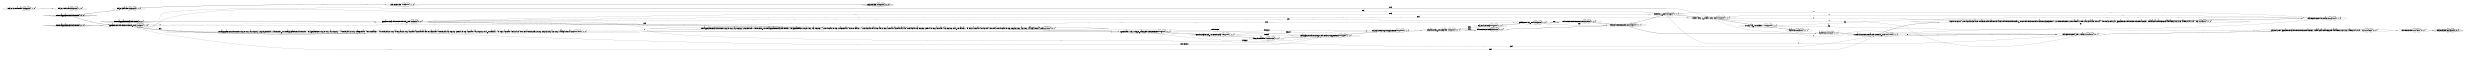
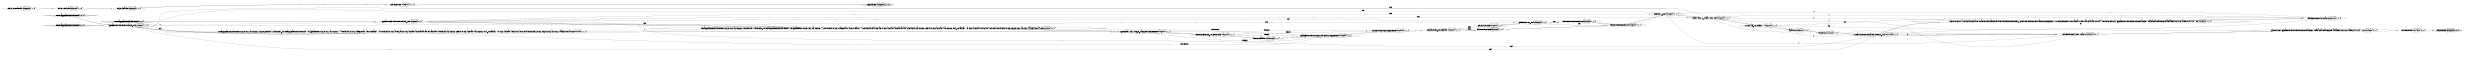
  digraph {
    rankdir=LR
    node [fillcolor=white shape=ellipse style=filled]
    edge [style=bold]
    n1 [label="AggregateProcessAllWindowFunctionMock mock = mock()@@@3@@@['0', '0', '1']"]
    n2 [label="InternalAggregateProcessAllWindowFunction<Long,Set<Long>,Map<Long,Long>,String,TimeWindow> windowFunction = new InternalAggregateProcessAllWindowFunction<>(new AggregateFunction<Long,Set<Long>,Map<Long,Long>>(){@Override public Set<Long> createAccumulator(){return new HashSet<>()}@Override public void add(Long value,Set<Long> accumulator){accumulator.add(value)}@Override public Map<Long,Long> getResult(Set<Long> accumulator){Map<Long,Long> result = new HashMap<>()for (Long in : accumulator){result.put(in,in)}return result}@Override public Set<Long> merge(Set<Long> a,Set<Long> b){a.addAll(b)return a}},mock)@@@4@@@['0', '0', '1']"]
    n3 [label="Collector<String> c = (Collector<String>)mock()@@@37@@@['1', '1', '1']"]
    n4 [label="InternalWindowFunction.InternalWindowContext ctx = mock()@@@41@@@['1', '1', '1']"]
    n5 [label="TimeWindow w = mock()@@@36@@@['1', '1', '1']"]
    n6 [label="RuntimeContext rCtx = mock()@@@33@@@['1', '1', '1']"]
    n7 [label="TypeInformation<String> stringType = BasicTypeInfo.STRING_TYPE_INFO@@@25@@@['1', '1', '1']"]
    n8 [label="StreamingFunctionUtils.setOutputType(windowFunction,stringType,execConf)@@@28@@@['1', '1', '1']"]
    n9 [label="windowFunction.process(42L,w,ctx,args,c)@@@54@@@['1', '1', '0']"]
    n10 [label="verify(mock).process((AggregateProcessAllWindowFunctionMock.Context)anyObject(),(Iterable)argThat(containsInAnyOrder(allOf(hasEntry(is(23L),is(23L)),hasEntry(is(24L),is(24L))))),eq(c))@@@43@@@['0', '0', '1']"]
    n11 [label="List<Long> args = new LinkedList<>()@@@38@@@['1', '1', '1']"]
    n12 [label="doAnswer(new Answer(){@Override public Object answer(InvocationOnMock invocationOnMock){ProcessWindowFunctionMock.Context c = (ProcessWindowFunction.Context)invocationOnMock.getArguments()(1(c.currentProcessingTime()c.currentWatermark()c.windowState()c.globalState()return null}}).when(mock).process(eq(42L),(AggregateProcessWindowFunctionMock.Context)anyObject(),(Iterable)argThat(containsInAnyOrder(allOf(hasEntry(is(23L),is(23L)),hasEntry(is(24L),is(24L))))),eq(c))@@@43@@@['1', '1', '0']"]
    n13 [label="windowFunction.process(((byte)0),w,ctx,args,c)@@@42@@@['0', '0', '1']"]
    n14 [label="windowFunction.setRuntimeContext(rCtx)@@@34@@@['1', '1', '1']"]
    n15 [label="verify(mock).setRuntimeContext(rCtx)@@@35@@@['1', '1', '1']"]
    n16 [label="verify(mock).open(config)@@@32@@@['1', '1', '1']"]
    n17 [label="verify(ctx).currentWatermark()@@@56@@@['1', '1', '0']"]
    n18 [label="verify(ctx).windowState()@@@57@@@['1', '1', '0']"]
    n19 [label="verify(mock).setOutputType(stringType,execConf)@@@29@@@['1', '1', '1']"]
    n20 [label="ExecutionConfig execConf = new ExecutionConfig()@@@26@@@['1', '1', '1']"]
    n21 [label="args.add(24L)@@@40@@@['1', '1', '1']"]
    n22 [label="Configuration config = new Configuration()@@@30@@@['1', '1', '1']"]
    n23 [label="execConf.setParallelism(42)@@@27@@@['1', '1', '1']"]
    n24 [label="windowFunction.close()@@@44@@@['0', '0', '1']"]
    n25 [fillcolor=lightgray label="verify(mock).close()@@@45@@@['0', '0', '1']"]
    n26 [label="args.add(23L)@@@39@@@['1', '1', '1']"]
    n27 [label="windowFunction.open(config)@@@31@@@['1', '1', '1']"]
    n28 [label="verify(ctx).globalState()@@@58@@@['1', '1', '0']"]
    n29 [label="windowFunction.close()@@@59@@@['1', '1', '0']"]
    n30 [fillcolor=lightgray label="verify(mock).close()@@@60@@@['1', '1', '0']"]
    n31 [fillcolor=lightgray label="testInternalAggregateProcessWindowFunction['1', '0', '0']" shape=diamond]
    n32 [label="AggregateProcessWindowFunctionMock mock = mock()@@@3@@@['1', '1', '0']"]
    n33 [label="InternalAggregateProcessWindowFunction<Long,Set<Long>,Map<Long,Long>,String,Long,TimeWindow> windowFunction = new InternalAggregateProcessWindowFunction<>(new AggregateFunction<Long,Set<Long>,Map<Long,Long>>(){@Override public Set<Long> createAccumulator(){return new HashSet<>()}@Override public Set<Long> add(Long value,Set<Long> accumulator){accumulator.add(value)return accumulator}@Override public Map<Long,Long> getResult(Set<Long> accumulator){Map<Long,Long> result = new HashMap<>()for (Long in : accumulator){result.put(in,in)}return result}@Override public Set<Long> merge(Set<Long> a,Set<Long> b){a.addAll(b)return a}},mock)@@@4@@@['1', '1', '0']"]
    n34 [fillcolor=lightgray label="testInternalAggregateProcessWindowFunction['0', '1', '0']" shape=diamond]
    n35 [fillcolor=lightgray label="testInternalAggregateProcessAllWindowFunction['0', '0', '1']" shape=diamond]
    n1 -> n2
    n1 -> n2 [label=mock style=solid]
    n1 -> n3 [label=mock style=solid]
    n1 -> n4 [label=mock style=solid]
    n1 -> n5 [label=mock style=solid]
    n1 -> n6 [label=mock style=solid]
    n2 -> n7
    n2 -> n8 [label=windowFunction style=solid]
    n3 -> n9 [label=c style=solid]
    n3 -> n10 [label=c style=solid]
    n3 -> n11
    n3 -> n12 [label=c style=solid]
    n3 -> n13 [label=c style=solid]
    n4 -> n9 [label=ctx style=solid]
    n4 -> n12
    n4 -> n13 [label=ctx style=solid]
    n4 -> n13
    n5 -> n3
    n5 -> n9 [label=w style=solid]
    n5 -> n13 [label=w style=solid]
    n6 -> n14 [label=rCtx style=solid]
    n6 -> n14
    n6 -> n15 [label=mock style=solid]
    n7 -> n8 [label=stringType style=solid]
    n7 -> n19 [label=stringType style=solid]
    n7 -> n20
    n8 -> n19
    n10 -> n24
    n11 -> n9 [label=args style=solid]
    n11 -> n13 [label=args style=solid]
    n11 -> n26
    n12 -> n9
    n13 -> n10
    n14 -> n15
    n15 -> n5
    n16 -> n6
    n17 -> n18
-   n31 -> n28
+   n18 -> n28
    n19 -> n22
    n20 -> n8 [label=execConf style=solid]
    n20 -> n19 [label=execConf style=solid]
    n20 -> n23
    n21 -> n4
    n22 -> n16 [label=config style=solid]
    n22 -> n27
    n22 -> n27 [label=config style=solid]
    n23 -> n8
    n24 -> n25
-   n15 -> n21
+   n26 -> n21
    n27 -> n15
    n28 -> n29
    n29 -> n30
    n31 -> n32
    n32 -> n1 [label=0 style=dashed]
    n32 -> n3 [label=mock style=solid]
    n32 -> n4 [label=mock style=solid]
    n32 -> n5 [label=mock style=solid]
    n32 -> n6 [label=mock style=solid]
    n32 -> n33 [label=mock style=solid]
    n32 -> n33
    n33 -> n2 [label=0 style=dashed]
    n33 -> n7
    n33 -> n8 [label=windowFunction style=solid]
    n34 -> n32
    n35 -> n1
  }
